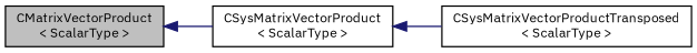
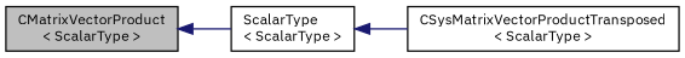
  digraph {
    fontname="IBM Plex Sans"
    rankdir=LR
    node [color=black fillcolor=white fontname="IBM Plex Sans" fontsize=10 shape=record style=filled]
    edge [color=midnightblue dir=back fontname="IBM Plex Sans" fontsize=10 labelfontname=Helvetica labelfontsize=10 style=solid]
    n1 [fillcolor=grey75 fontcolor=black height=0.2 label="CMatrixVectorProduct\l\< ScalarType \>" width=0.4]
-   n2 [height=0.2 label="CSysMatrixVectorProduct\l\< ScalarType \>" width=0.4]
+   n2 [height=0.2 label="ScalarType\l\< ScalarType \>" width=0.4]
    n3 [height=0.2 label="CSysMatrixVectorProductTransposed\l\< ScalarType \>" width=0.4]
    n1 -> n2
    n2 -> n3
  }
